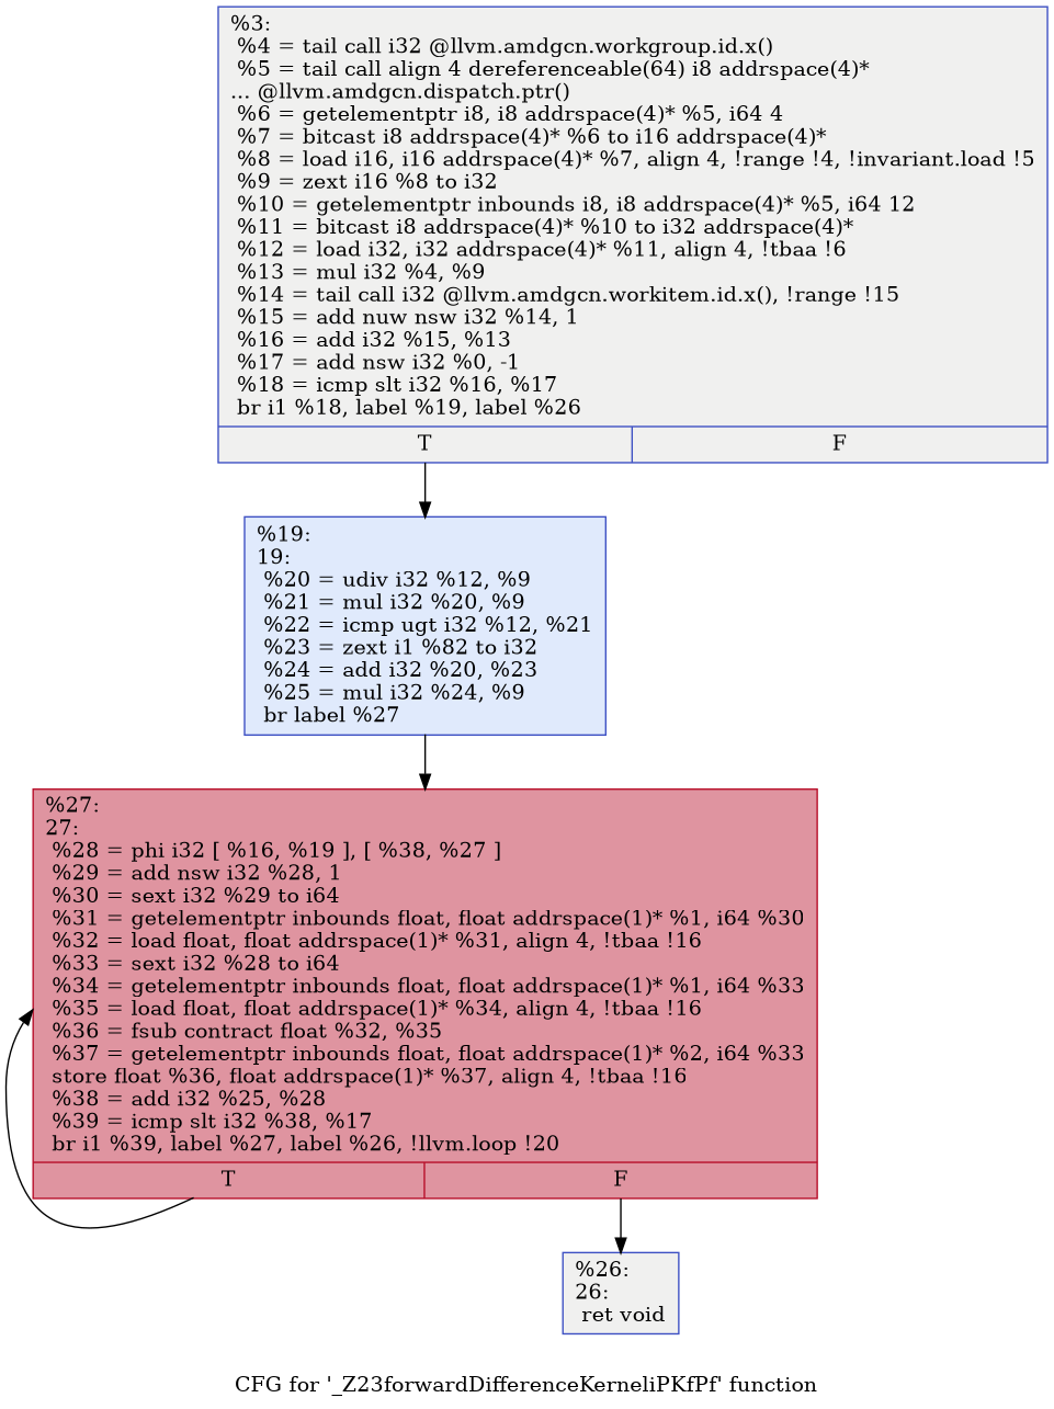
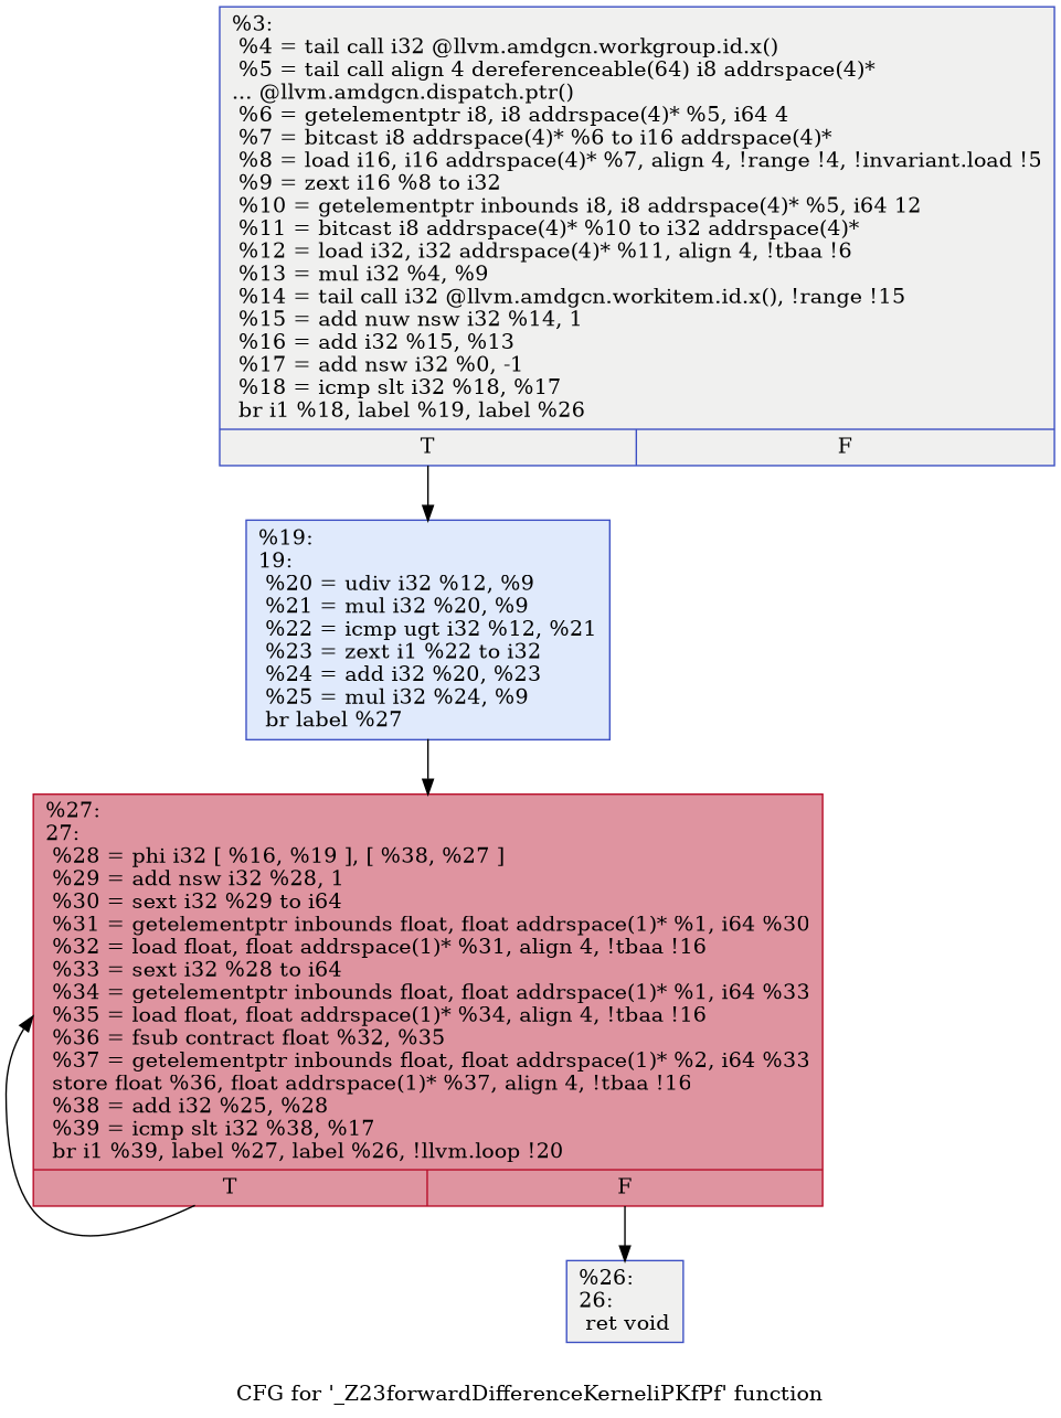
  digraph {
    label="CFG for '_Z23forwardDifferenceKerneliPKfPf' function"
    node [color="#3d50c3ff" fillcolor="#dedcdb70" shape=record style=filled]
    edge [tailport=s0]
-   n1 [label="{%3:\l  %4 = tail call i32 @llvm.amdgcn.workgroup.id.x()\l  %5 = tail call align 4 dereferenceable(64) i8 addrspace(4)*\l... @llvm.amdgcn.dispatch.ptr()\l  %6 = getelementptr i8, i8 addrspace(4)* %5, i64 4\l  %7 = bitcast i8 addrspace(4)* %6 to i16 addrspace(4)*\l  %8 = load i16, i16 addrspace(4)* %7, align 4, !range !4, !invariant.load !5\l  %9 = zext i16 %8 to i32\l  %10 = getelementptr inbounds i8, i8 addrspace(4)* %5, i64 12\l  %11 = bitcast i8 addrspace(4)* %10 to i32 addrspace(4)*\l  %12 = load i32, i32 addrspace(4)* %11, align 4, !tbaa !6\l  %13 = mul i32 %4, %9\l  %14 = tail call i32 @llvm.amdgcn.workitem.id.x(), !range !15\l  %15 = add nuw nsw i32 %14, 1\l  %16 = add i32 %15, %13\l  %17 = add nsw i32 %0, -1\l  %18 = icmp slt i32 %16, %17\l  br i1 %18, label %19, label %26\l|{<s0>T|<s1>F}}"]
-   n2 [fillcolor="#b9d0f970" label="{%19:\l19:                                               \l  %20 = udiv i32 %12, %9\l  %21 = mul i32 %20, %9\l  %22 = icmp ugt i32 %12, %21\l  %23 = zext i1 %82 to i32\l  %24 = add i32 %20, %23\l  %25 = mul i32 %24, %9\l  br label %27\l}"]
+   n1 [label="{%3:\l  %4 = tail call i32 @llvm.amdgcn.workgroup.id.x()\l  %5 = tail call align 4 dereferenceable(64) i8 addrspace(4)*\l... @llvm.amdgcn.dispatch.ptr()\l  %6 = getelementptr i8, i8 addrspace(4)* %5, i64 4\l  %7 = bitcast i8 addrspace(4)* %6 to i16 addrspace(4)*\l  %8 = load i16, i16 addrspace(4)* %7, align 4, !range !4, !invariant.load !5\l  %9 = zext i16 %8 to i32\l  %10 = getelementptr inbounds i8, i8 addrspace(4)* %5, i64 12\l  %11 = bitcast i8 addrspace(4)* %10 to i32 addrspace(4)*\l  %12 = load i32, i32 addrspace(4)* %11, align 4, !tbaa !6\l  %13 = mul i32 %4, %9\l  %14 = tail call i32 @llvm.amdgcn.workitem.id.x(), !range !15\l  %15 = add nuw nsw i32 %14, 1\l  %16 = add i32 %15, %13\l  %17 = add nsw i32 %0, -1\l  %18 = icmp slt i32 %18, %17\l  br i1 %18, label %19, label %26\l|{<s0>T|<s1>F}}"]
+   n2 [fillcolor="#b9d0f970" label="{%19:\l19:                                               \l  %20 = udiv i32 %12, %9\l  %21 = mul i32 %20, %9\l  %22 = icmp ugt i32 %12, %21\l  %23 = zext i1 %22 to i32\l  %24 = add i32 %20, %23\l  %25 = mul i32 %24, %9\l  br label %27\l}"]
    n3 [color="#b70d28ff" fillcolor="#b70d2870" label="{%27:\l27:                                               \l  %28 = phi i32 [ %16, %19 ], [ %38, %27 ]\l  %29 = add nsw i32 %28, 1\l  %30 = sext i32 %29 to i64\l  %31 = getelementptr inbounds float, float addrspace(1)* %1, i64 %30\l  %32 = load float, float addrspace(1)* %31, align 4, !tbaa !16\l  %33 = sext i32 %28 to i64\l  %34 = getelementptr inbounds float, float addrspace(1)* %1, i64 %33\l  %35 = load float, float addrspace(1)* %34, align 4, !tbaa !16\l  %36 = fsub contract float %32, %35\l  %37 = getelementptr inbounds float, float addrspace(1)* %2, i64 %33\l  store float %36, float addrspace(1)* %37, align 4, !tbaa !16\l  %38 = add i32 %25, %28\l  %39 = icmp slt i32 %38, %17\l  br i1 %39, label %27, label %26, !llvm.loop !20\l|{<s0>T|<s1>F}}"]
    n4 [label="{%26:\l26:                                               \l  ret void\l}"]
    n1 -> n2
    n2 -> n3
    n3 -> n3
    n3 -> n4 [tailport=s1]
  }
